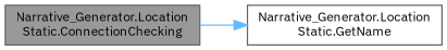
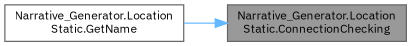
  digraph {
    rankdir=LR
    fontname="IBM Plex Sans"
    node [fontname="IBM Plex Sans" fontsize=10 shape=box style=filled]
    n1 [color=gray40 fillcolor=grey60 fontcolor=black height=0.2 label="Narrative_Generator.Location\lStatic.ConnectionChecking" width=0.4]
    n2 [color=grey40 fillcolor=white height=0.2 label="Narrative_Generator.Location\lStatic.GetName" width=0.4]
-   n1 -> n2 [color=steelblue1 fontname="IBM Plex Sans" fontsize=10 labelfontname=Helvetica labelfontsize=10 style=solid]
+   n2 -> n1 [color=steelblue1 fontname="IBM Plex Sans" fontsize=10 labelfontname=Helvetica labelfontsize=10 style=solid]
  }
